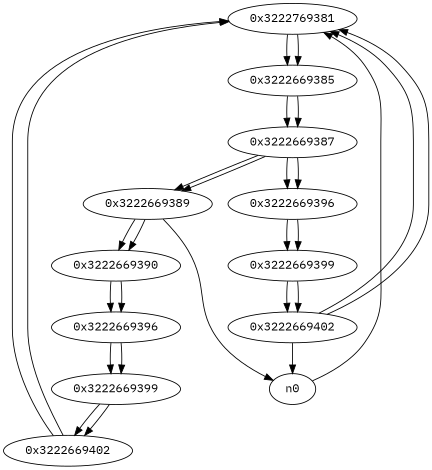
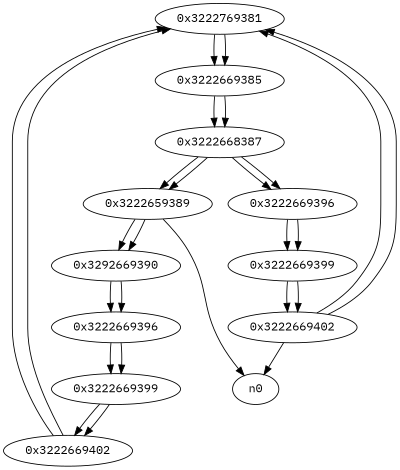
  digraph {
    fontname="IBM Plex Mono"
    node [fontname="IBM Plex Mono"]
    edge [fontname="IBM Plex Mono"]
    n1 [label="0x3222769381"]
    n2 [label="0x3222669385"]
-   n3 [label="0x3222669387"]
+   n3 [label="0x3222668387"]
    n4 [label="0x3222669396"]
-   n7 [label="0x3222669389"]
+   n7 [label="0x3222659389"]
    n5 [label="0x3222669399"]
    n0
-   n8 [label="0x3222669390"]
+   n8 [label="0x3292669390"]
    n6 [label="0x3222669402"]
    n9 [label="0x3222669396"]
    n10 [label="0x3222669399"]
    n11 [label="0x3222669402"]
    n1 -> n2
    n1 -> n2
    n2 -> n3
    n2 -> n3
    n3 -> n4
    n3 -> n4
    n3 -> n7
    n3 -> n7
    n4 -> n5
    n4 -> n5
    n7 -> n0
    n7 -> n8
    n7 -> n8
    n5 -> n6
    n5 -> n6
-   n0 -> n1
    n8 -> n9
    n8 -> n9
    n6 -> n1
    n6 -> n1
    n6 -> n0
    n9 -> n10
    n9 -> n10
    n10 -> n11
    n10 -> n11
    n11 -> n1
    n11 -> n1
  }
